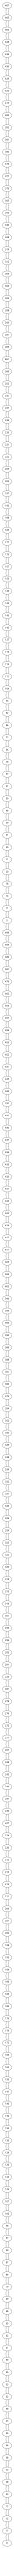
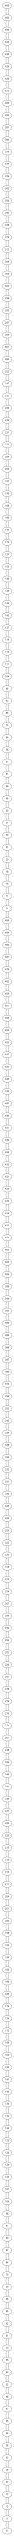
  graph {
    fontname="Noto Sans"
    node [fontname="Noto Sans"]
    edge [fontname="Noto Sans"]
-   n1 [label=467]
    n2 [label=465]
    n3 [label=460]
    n4 [label=448]
    n5 [label=434]
    n6 [label=430]
    n7 [label=429]
    n8 [label=426]
    n9 [label=413]
    n10 [label=400]
    n11 [label=392]
    n12 [label=381]
    n13 [label=380]
    n14 [label=379]
    n15 [label=377]
    n16 [label=376]
    n17 [label=365]
    n18 [label=356]
    n19 [label=340]
    n20 [label=328]
    n21 [label=319]
    n22 [label=312]
    n23 [label=309]
    n24 [label=304]
    n25 [label=303]
    n26 [label=298]
    n27 [label=295]
    n28 [label=287]
    n29 [label=269]
    n30 [label=861]
    n31 [label=260]
    n32 [label=252]
    n33 [label=247]
    n34 [label=237]
    n35 [label=236]
    n36 [label=233]
    n37 [label=231]
    n38 [label=222]
    n39 [label=209]
    n40 [label=203]
    n41 [label=197]
    n42 [label=190]
    n43 [label=188]
    n44 [label=183]
    n45 [label=177]
    n46 [label=175]
    n47 [label=157]
    n48 [label=153]
    n49 [label=146]
    n50 [label=145]
    n51 [label=143]
    n52 [label=142]
    n53 [label=127]
    n54 [label=119]
    n55 [label=113]
    n56 [label=111]
    n57 [label=104]
    n58 [label=96]
    n59 [label=92]
    n60 [label=86]
    n61 [label=72]
    n62 [label=64]
    n63 [label=58]
    n64 [label=57]
    n65 [label=51]
    n66 [label=50]
    n67 [label=46]
    n68 [label=39]
    n69 [label=31]
    n70 [label=30]
    n71 [label=21]
    n72 [label=20]
    n73 [label=18]
    n74 [label=14]
    n75 [label=11]
    n76 [label=5]
    n77 [label=499]
    n78 [label=494]
    n79 [label=486]
    n80 [label=481]
    n81 [label=476]
    n82 [label=462]
    n83 [label=459]
    n84 [label=457]
    n85 [label=456]
    n86 [label=455]
    n87 [label=452]
    n88 [label=447]
    n89 [label=445]
    n90 [label=444]
    n91 [label=742]
    n92 [label=441]
    n93 [label=440]
    n94 [label=437]
    n95 [label=436]
    n96 [label=435]
    n97 [label=433]
    n98 [label=431]
    n99 [label=424]
    n100 [label=422]
    n101 [label=414]
    n102 [label=412]
    n103 [label=411]
    n104 [label=405]
    n105 [label=404]
    n106 [label=403]
    n107 [label=396]
    n108 [label=394]
    n109 [label=393]
    n110 [label=390]
    n111 [label=389]
    n112 [label=388]
    n113 [label=387]
    n114 [label=384]
    n115 [label=373]
    n116 [label=354]
    n117 [label=352]
    n118 [label=343]
    n119 [label=339]
    n120 [label=338]
    n121 [label=334]
    n122 [label=332]
    n123 [label=331]
    n124 [label=330]
    n125 [label=326]
    n126 [label=324]
    n127 [label=323]
    n128 [label=322]
    n129 [label=320]
    n130 [label=318]
    n131 [label=315]
    n132 [label=314]
    n133 [label=307]
    n134 [label=299]
    n135 [label=296]
    n136 [label=293]
    n137 [label=291]
    n138 [label=226]
    n139 [label=281]
    n140 [label=278]
    n141 [label=276]
    n142 [label=275]
    n143 [label=271]
    n144 [label=267]
    n145 [label=248]
    n146 [label=245]
    n147 [label=244]
    n148 [label=241]
    n149 [label=230]
    n150 [label=227]
    n151 [label=224]
    n152 [label=220]
    n153 [label=215]
    n154 [label=214]
    n155 [label=213]
    n156 [label=211]
    n157 [label=204]
    n158 [label=201]
    n159 [label=200]
    n160 [label=198]
    n161 [label=195]
    n162 [label=194]
    n163 [label=186]
    n164 [label=184]
    n165 [label=180]
    n166 [label=176]
    n167 [label=174]
    n168 [label=172]
    n169 [label=169]
    n170 [label=162]
    n171 [label=150]
    n172 [label=141]
    n173 [label=140]
    n174 [label=136]
    n175 [label=134]
    n176 [label=130]
    n177 [label=129]
    n178 [label=126]
    n179 [label=124]
    n180 [label=123]
    n181 [label=107]
    n182 [label=106]
    n183 [label=98]
    n184 [label=97]
    n185 [label=90]
    n186 [label=87]
    n187 [label=84]
    n188 [label=79]
    n189 [label=69]
    n190 [label=68]
    n191 [label=65]
    n192 [label=62]
    n193 [label=61]
    n194 [label=59]
    n195 [label=55]
    n196 [label=53]
    n197 [label=52]
    n198 [label=48]
    n199 [label=47]
    n200 [label=45]
    n201 [label=44]
    n202 [label=38]
    n203 [label=33]
    n204 [label=28]
    n205 [label=23]
    n206 [label=17]
    n207 [label=12]
    n208 [label=9]
    n209 [label=8]
-   n1 -- n2
-   n2 -- n1
    n2 -- n3
    n3 -- n2
    n3 -- n4
    n4 -- n3
    n4 -- n5
    n5 -- n4
    n5 -- n6
    n6 -- n5
    n6 -- n7
    n7 -- n6
    n7 -- n8
    n8 -- n7
    n8 -- n9
    n9 -- n8
    n9 -- n10
    n10 -- n9
    n10 -- n11
    n11 -- n10
    n11 -- n12
    n12 -- n11
    n12 -- n13
    n13 -- n12
    n13 -- n14
    n14 -- n13
    n14 -- n15
    n15 -- n14
    n15 -- n16
    n16 -- n15
    n16 -- n17
    n17 -- n16
    n17 -- n18
    n18 -- n17
    n18 -- n19
    n19 -- n18
    n19 -- n20
    n20 -- n19
    n20 -- n21
    n21 -- n20
    n21 -- n22
    n22 -- n21
    n22 -- n23
    n23 -- n22
    n23 -- n24
    n24 -- n23
    n24 -- n25
    n25 -- n24
    n25 -- n26
    n26 -- n25
    n26 -- n27
    n27 -- n26
    n27 -- n28
    n28 -- n27
    n28 -- n29
    n29 -- n28
    n29 -- n30
    n30 -- n29
    n30 -- n31
    n31 -- n30
    n31 -- n32
    n32 -- n31
    n32 -- n33
    n33 -- n32
    n33 -- n34
    n34 -- n33
    n34 -- n35
    n35 -- n34
    n35 -- n36
    n36 -- n35
    n36 -- n37
    n37 -- n36
    n37 -- n38
    n38 -- n37
    n38 -- n39
    n39 -- n38
    n39 -- n40
    n40 -- n39
    n40 -- n41
    n41 -- n40
    n41 -- n42
    n42 -- n41
    n42 -- n43
    n43 -- n42
    n43 -- n44
    n44 -- n43
    n44 -- n45
    n45 -- n44
    n45 -- n46
    n46 -- n45
    n46 -- n47
    n47 -- n46
    n47 -- n48
    n48 -- n47
    n48 -- n49
    n49 -- n48
    n49 -- n50
    n50 -- n49
    n50 -- n51
    n51 -- n50
    n51 -- n52
    n52 -- n51
    n52 -- n53
    n53 -- n52
    n53 -- n54
    n54 -- n53
    n54 -- n55
    n55 -- n54
    n55 -- n56
    n56 -- n55
    n56 -- n57
    n57 -- n56
    n57 -- n58
    n58 -- n57
    n58 -- n59
    n59 -- n58
    n59 -- n60
    n60 -- n59
    n60 -- n61
    n61 -- n60
    n61 -- n62
    n62 -- n61
    n62 -- n63
    n63 -- n62
    n63 -- n64
    n64 -- n63
    n64 -- n65
    n65 -- n64
    n65 -- n66
    n66 -- n65
    n66 -- n67
    n67 -- n66
    n67 -- n68
    n68 -- n67
    n68 -- n69
    n69 -- n68
    n69 -- n70
    n70 -- n69
    n70 -- n71
    n71 -- n70
    n71 -- n72
    n72 -- n71
    n72 -- n73
    n73 -- n72
    n73 -- n74
    n74 -- n73
    n74 -- n75
    n75 -- n74
    n75 -- n76
    n76 -- n75
    n76 -- n77
    n77 -- n76
    n77 -- n78
    n78 -- n77
    n78 -- n79
    n79 -- n78
    n79 -- n80
    n80 -- n79
    n80 -- n81
    n81 -- n80
    n81 -- n82
    n82 -- n81
    n82 -- n83
    n83 -- n82
    n83 -- n84
    n84 -- n83
    n84 -- n85
    n85 -- n84
    n85 -- n86
    n86 -- n85
    n86 -- n87
    n87 -- n86
    n87 -- n88
    n88 -- n87
    n88 -- n89
    n89 -- n88
    n89 -- n90
    n90 -- n89
    n90 -- n91
    n91 -- n90
    n91 -- n92
    n92 -- n91
    n92 -- n93
    n93 -- n92
    n93 -- n94
    n94 -- n93
    n94 -- n95
    n95 -- n94
    n95 -- n96
    n96 -- n95
    n96 -- n97
    n97 -- n96
    n97 -- n98
    n98 -- n97
    n98 -- n99
    n99 -- n98
    n99 -- n100
    n100 -- n99
    n100 -- n101
    n101 -- n100
    n101 -- n102
    n102 -- n101
    n102 -- n103
    n103 -- n102
    n103 -- n104
    n104 -- n103
    n104 -- n105
    n105 -- n104
    n105 -- n106
    n106 -- n105
    n106 -- n107
    n107 -- n106
    n107 -- n108
    n108 -- n107
    n108 -- n109
    n109 -- n108
    n109 -- n110
    n110 -- n109
    n110 -- n111
    n111 -- n110
    n111 -- n112
    n112 -- n111
    n112 -- n113
    n113 -- n112
    n113 -- n114
    n114 -- n113
    n114 -- n115
    n115 -- n114
    n115 -- n116
    n116 -- n115
    n116 -- n117
    n117 -- n116
    n117 -- n118
    n118 -- n117
    n118 -- n119
    n119 -- n118
    n119 -- n120
    n120 -- n119
    n120 -- n121
    n121 -- n120
    n121 -- n122
    n122 -- n121
    n122 -- n123
    n123 -- n122
    n123 -- n124
    n124 -- n123
    n124 -- n125
    n125 -- n124
    n125 -- n126
    n126 -- n125
    n126 -- n127
    n127 -- n126
    n127 -- n128
    n128 -- n127
    n128 -- n129
    n129 -- n128
    n129 -- n130
    n130 -- n129
    n130 -- n131
    n131 -- n130
    n131 -- n132
    n132 -- n131
    n132 -- n133
    n133 -- n132
    n133 -- n134
    n134 -- n133
    n134 -- n135
    n135 -- n134
    n135 -- n136
    n136 -- n135
    n136 -- n137
    n137 -- n136
    n137 -- n138
    n138 -- n137
    n138 -- n139
    n139 -- n138
    n139 -- n140
    n140 -- n139
    n140 -- n141
    n141 -- n140
    n141 -- n142
    n142 -- n141
    n142 -- n143
    n143 -- n142
    n143 -- n144
    n144 -- n143
    n144 -- n145
    n145 -- n144
    n145 -- n146
    n146 -- n145
    n146 -- n147
    n147 -- n146
    n147 -- n148
    n148 -- n147
    n148 -- n149
    n149 -- n148
    n149 -- n150
    n150 -- n149
    n150 -- n151
    n151 -- n150
    n151 -- n152
    n152 -- n151
    n152 -- n153
    n153 -- n152
    n153 -- n154
    n154 -- n153
    n154 -- n155
    n155 -- n154
    n155 -- n156
    n156 -- n155
    n156 -- n157
    n157 -- n156
    n157 -- n158
    n158 -- n157
    n158 -- n159
    n159 -- n158
    n159 -- n160
    n160 -- n159
    n160 -- n161
    n161 -- n160
    n161 -- n162
    n162 -- n161
    n162 -- n163
    n163 -- n162
    n163 -- n164
    n164 -- n163
    n164 -- n165
    n165 -- n164
    n165 -- n166
    n166 -- n165
    n166 -- n167
    n167 -- n166
    n167 -- n168
    n168 -- n167
    n168 -- n169
    n169 -- n168
    n169 -- n170
    n170 -- n169
    n170 -- n171
    n171 -- n170
    n171 -- n172
    n172 -- n171
    n172 -- n173
    n173 -- n172
    n173 -- n174
    n174 -- n173
    n174 -- n175
    n175 -- n174
    n175 -- n176
    n176 -- n175
    n176 -- n177
    n177 -- n176
    n177 -- n178
    n178 -- n177
    n178 -- n179
    n179 -- n178
    n179 -- n180
    n180 -- n179
    n180 -- n181
    n181 -- n180
    n181 -- n182
    n182 -- n181
    n182 -- n183
    n183 -- n182
    n183 -- n184
    n184 -- n183
    n184 -- n185
    n185 -- n184
    n185 -- n186
    n186 -- n185
    n186 -- n187
    n187 -- n186
    n187 -- n188
    n188 -- n187
    n188 -- n189
    n189 -- n188
    n189 -- n190
    n190 -- n189
    n190 -- n191
    n191 -- n190
    n191 -- n192
    n192 -- n191
    n192 -- n193
    n193 -- n192
    n193 -- n194
    n194 -- n193
    n194 -- n195
    n195 -- n194
    n195 -- n196
    n196 -- n195
    n196 -- n197
    n197 -- n196
    n197 -- n198
    n198 -- n197
    n198 -- n199
    n199 -- n198
    n199 -- n200
    n200 -- n199
    n200 -- n201
    n201 -- n200
    n201 -- n202
    n202 -- n201
    n202 -- n203
    n203 -- n202
    n203 -- n204
    n204 -- n203
    n204 -- n205
    n205 -- n204
    n205 -- n206
    n206 -- n205
    n206 -- n207
    n207 -- n206
    n207 -- n208
    n208 -- n207
    n208 -- n209
    n209 -- n208
  }
